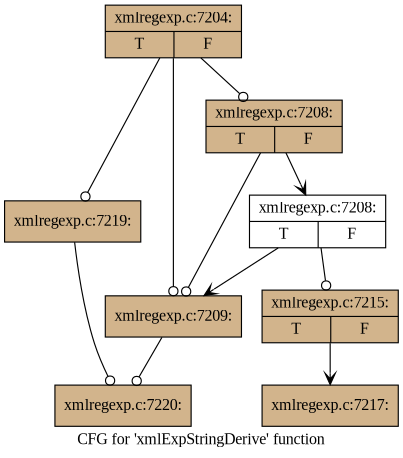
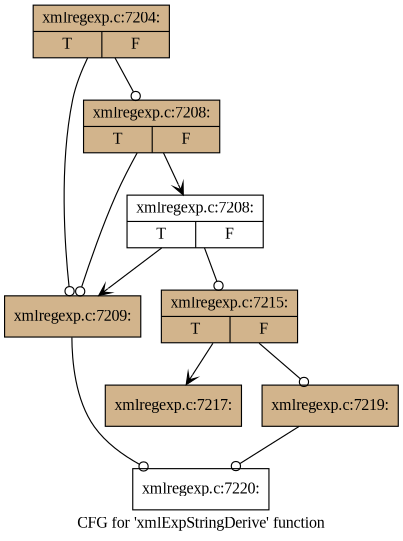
  digraph {
    fontname="Liberation Serif"
    label="CFG for 'xmlExpStringDerive' function"
    node [fillcolor=tan fontname="Liberation Serif" shape=record style=filled]
    edge [arrowhead=odot fontname="Liberation Serif"]
    n1 [label="{xmlregexp.c:7204:|{<s0>T|<s1>F}}"]
    n2 [label="{xmlregexp.c:7209:}"]
    n3 [label="{xmlregexp.c:7208:|{<s0>T|<s1>F}}"]
-   n4 [label="{xmlregexp.c:7220:}"]
+   n4 [fillcolor=white label="{xmlregexp.c:7220:}"]
    n5 [fillcolor=white label="{xmlregexp.c:7208:|{<s0>T|<s1>F}}"]
    n6 [label="{xmlregexp.c:7215:|{<s0>T|<s1>F}}"]
    n7 [label="{xmlregexp.c:7217:}"]
    n8 [label="{xmlregexp.c:7219:}"]
    n1 -> n2
    n1 -> n3
    n2 -> n4
    n3 -> n2
    n3 -> n5 [arrowhead=vee]
    n5 -> n2 [arrowhead=vee]
    n5 -> n6
    n6 -> n7 [arrowhead=vee]
-   n1 -> n8
+   n6 -> n8
    n8 -> n4
  }
